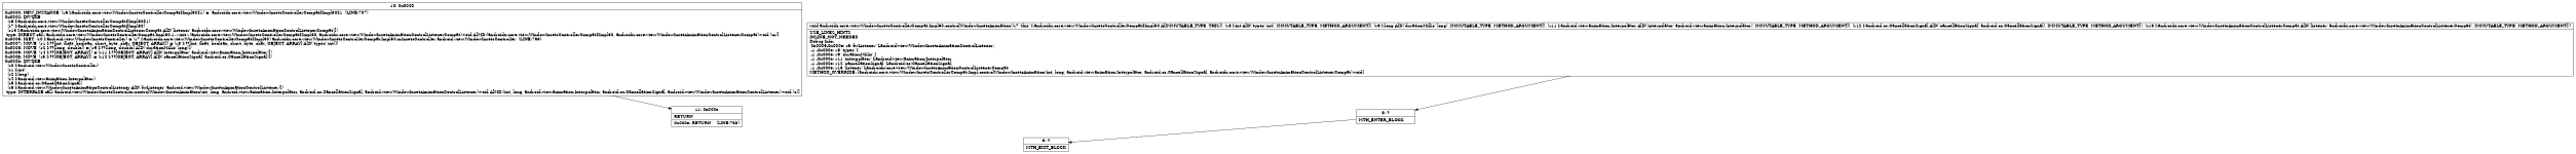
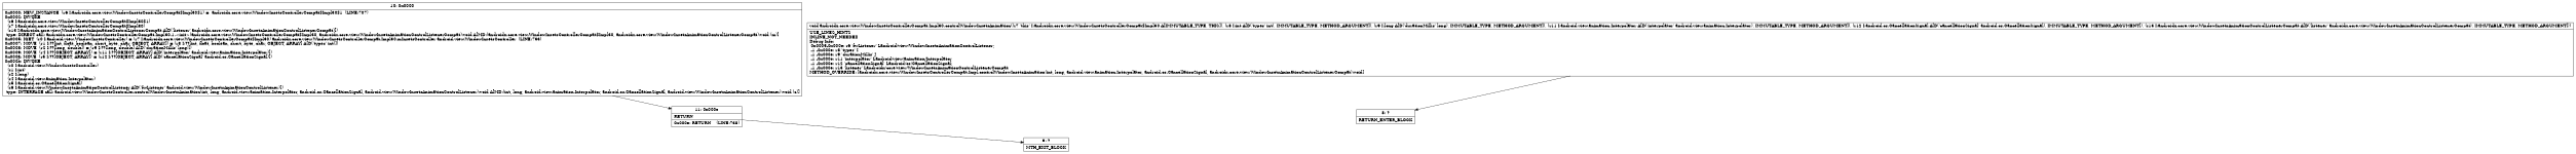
  digraph {
    node [shape=record]
-   n1 [label="{8\:\ ?|MTH_ENTER_BLOCK\l}"]
+   n1 [label="{8\:\ ?|RETURN_ENTER_BLOCK\l}"]
    n2 [label="{10\:\ 0x0000|0x0000: NEW_INSTANCE  (r6 I:androidx.core.view.WindowInsetsControllerCompat$Impl30$1) =  androidx.core.view.WindowInsetsControllerCompat$Impl30$1  (LINE:707)\l0x0002: INVOKE  \l  (r6 I:androidx.core.view.WindowInsetsControllerCompat$Impl30$1)\l  (r7 I:androidx.core.view.WindowInsetsControllerCompat$Impl30)\l  (r13 I:androidx.core.view.WindowInsetsAnimationControlListenerCompat A[D('listener' androidx.core.view.WindowInsetsAnimationControlListenerCompat)])\l type: DIRECT call: androidx.core.view.WindowInsetsControllerCompat.Impl30.1.\<init\>(androidx.core.view.WindowInsetsControllerCompat$Impl30, androidx.core.view.WindowInsetsAnimationControlListenerCompat):void A[MD:(androidx.core.view.WindowInsetsControllerCompat$Impl30, androidx.core.view.WindowInsetsAnimationControlListenerCompat):void (m)]\l0x0005: IGET  (r0 I:android.view.WindowInsetsController) = (r7 I:androidx.core.view.WindowInsetsControllerCompat$Impl30) androidx.core.view.WindowInsetsControllerCompat.Impl30.mInsetsController android.view.WindowInsetsController  (LINE:733)\l0x0007: MOVE  (r1 I:??[int, float, boolean, short, byte, char, OBJECT, ARRAY]) = (r8 I:??[int, float, boolean, short, byte, char, OBJECT, ARRAY] A[D('types' int)]) \l0x0008: MOVE  (r2 I:??[long, double]) = (r9 I:??[long, double] A[D('durationMillis' long)]) \l0x0009: MOVE  (r4 I:??[OBJECT, ARRAY]) = (r11 I:??[OBJECT, ARRAY] A[D('interpolator' android.view.animation.Interpolator)]) \l0x000a: MOVE  (r5 I:??[OBJECT, ARRAY]) = (r12 I:??[OBJECT, ARRAY] A[D('cancellationSignal' android.os.CancellationSignal)]) \l0x000b: INVOKE  \l  (r0 I:android.view.WindowInsetsController)\l  (r1 I:int)\l  (r2 I:long)\l  (r4 I:android.view.animation.Interpolator)\l  (r5 I:android.os.CancellationSignal)\l  (r6 I:android.view.WindowInsetsAnimationControlListener A[D('fwListener' android.view.WindowInsetsAnimationControlListener)])\l type: INTERFACE call: android.view.WindowInsetsController.controlWindowInsetsAnimation(int, long, android.view.animation.Interpolator, android.os.CancellationSignal, android.view.WindowInsetsAnimationControlListener):void A[MD:(int, long, android.view.animation.Interpolator, android.os.CancellationSignal, android.view.WindowInsetsAnimationControlListener):void (c)]\l}"]
    n3 [label="{11\:\ 0x000e|RETURN\l|0x000e: RETURN    (LINE:738)\l}"]
    n4 [label="{9\:\ ?|MTH_EXIT_BLOCK\l}"]
    n5 [label="{void androidx.core.view.WindowInsetsControllerCompat.Impl30.controlWindowInsetsAnimation((r7 'this' I:androidx.core.view.WindowInsetsControllerCompat$Impl30 A[IMMUTABLE_TYPE, THIS]), (r8 I:int A[D('types' int), IMMUTABLE_TYPE, METHOD_ARGUMENT]), (r9 I:long A[D('durationMillis' long), IMMUTABLE_TYPE, METHOD_ARGUMENT]), (r11 I:android.view.animation.Interpolator A[D('interpolator' android.view.animation.Interpolator), IMMUTABLE_TYPE, METHOD_ARGUMENT]), (r12 I:android.os.CancellationSignal A[D('cancellationSignal' android.os.CancellationSignal), IMMUTABLE_TYPE, METHOD_ARGUMENT]), (r13 I:androidx.core.view.WindowInsetsAnimationControlListenerCompat A[D('listener' androidx.core.view.WindowInsetsAnimationControlListenerCompat), IMMUTABLE_TYPE, METHOD_ARGUMENT]))  | USE_LINES_HINTS\lINLINE_NOT_NEEDED\lDebug Info:\l  0x0005\-0x000e: r6 'fwListener' Landroid\/view\/WindowInsetsAnimationControlListener;\l  \-1 \-0x000e: r8 'types' I\l  \-1 \-0x000e: r9 'durationMillis' J\l  \-1 \-0x000e: r11 'interpolator' Landroid\/view\/animation\/Interpolator;\l  \-1 \-0x000e: r12 'cancellationSignal' Landroid\/os\/CancellationSignal;\l  \-1 \-0x000e: r13 'listener' Landroidx\/core\/view\/WindowInsetsAnimationControlListenerCompat;\lMETHOD_OVERRIDE: [androidx.core.view.WindowInsetsControllerCompat.Impl.controlWindowInsetsAnimation(int, long, android.view.animation.Interpolator, android.os.CancellationSignal, androidx.core.view.WindowInsetsAnimationControlListenerCompat):void]\l}"]
    n2 -> n3
-   n1 -> n4
+   n3 -> n4
    n5 -> n1
  }
